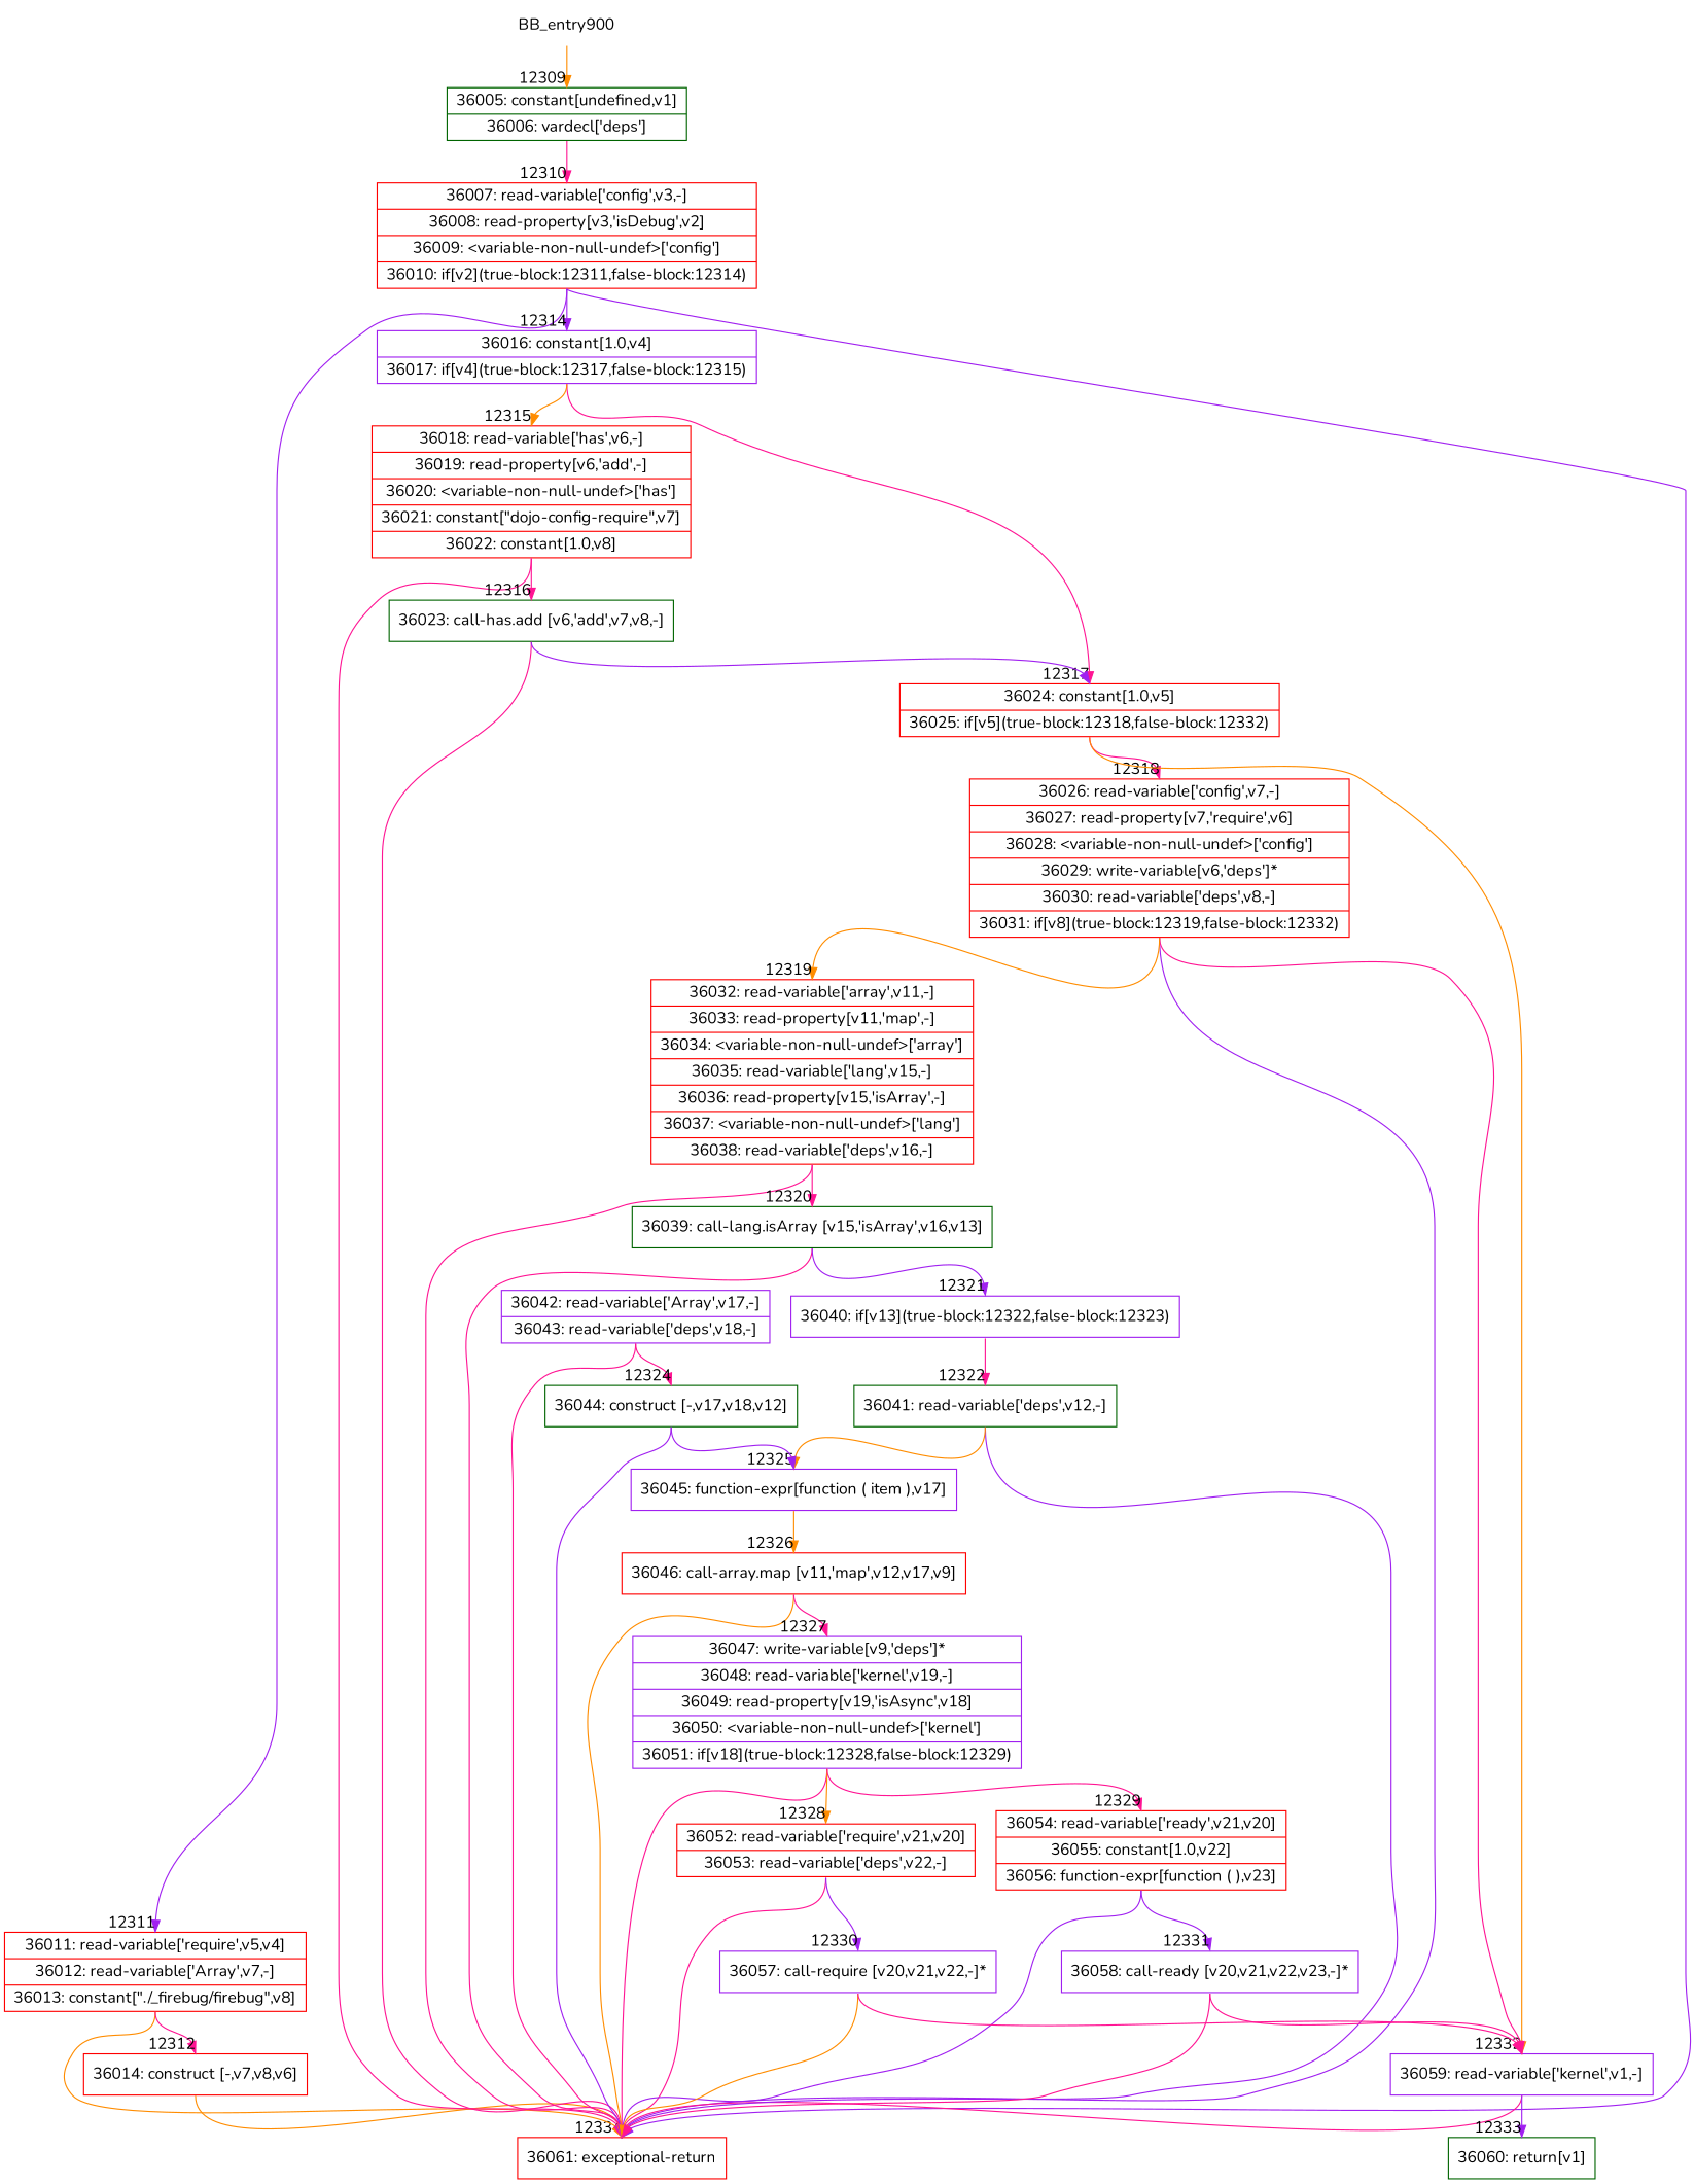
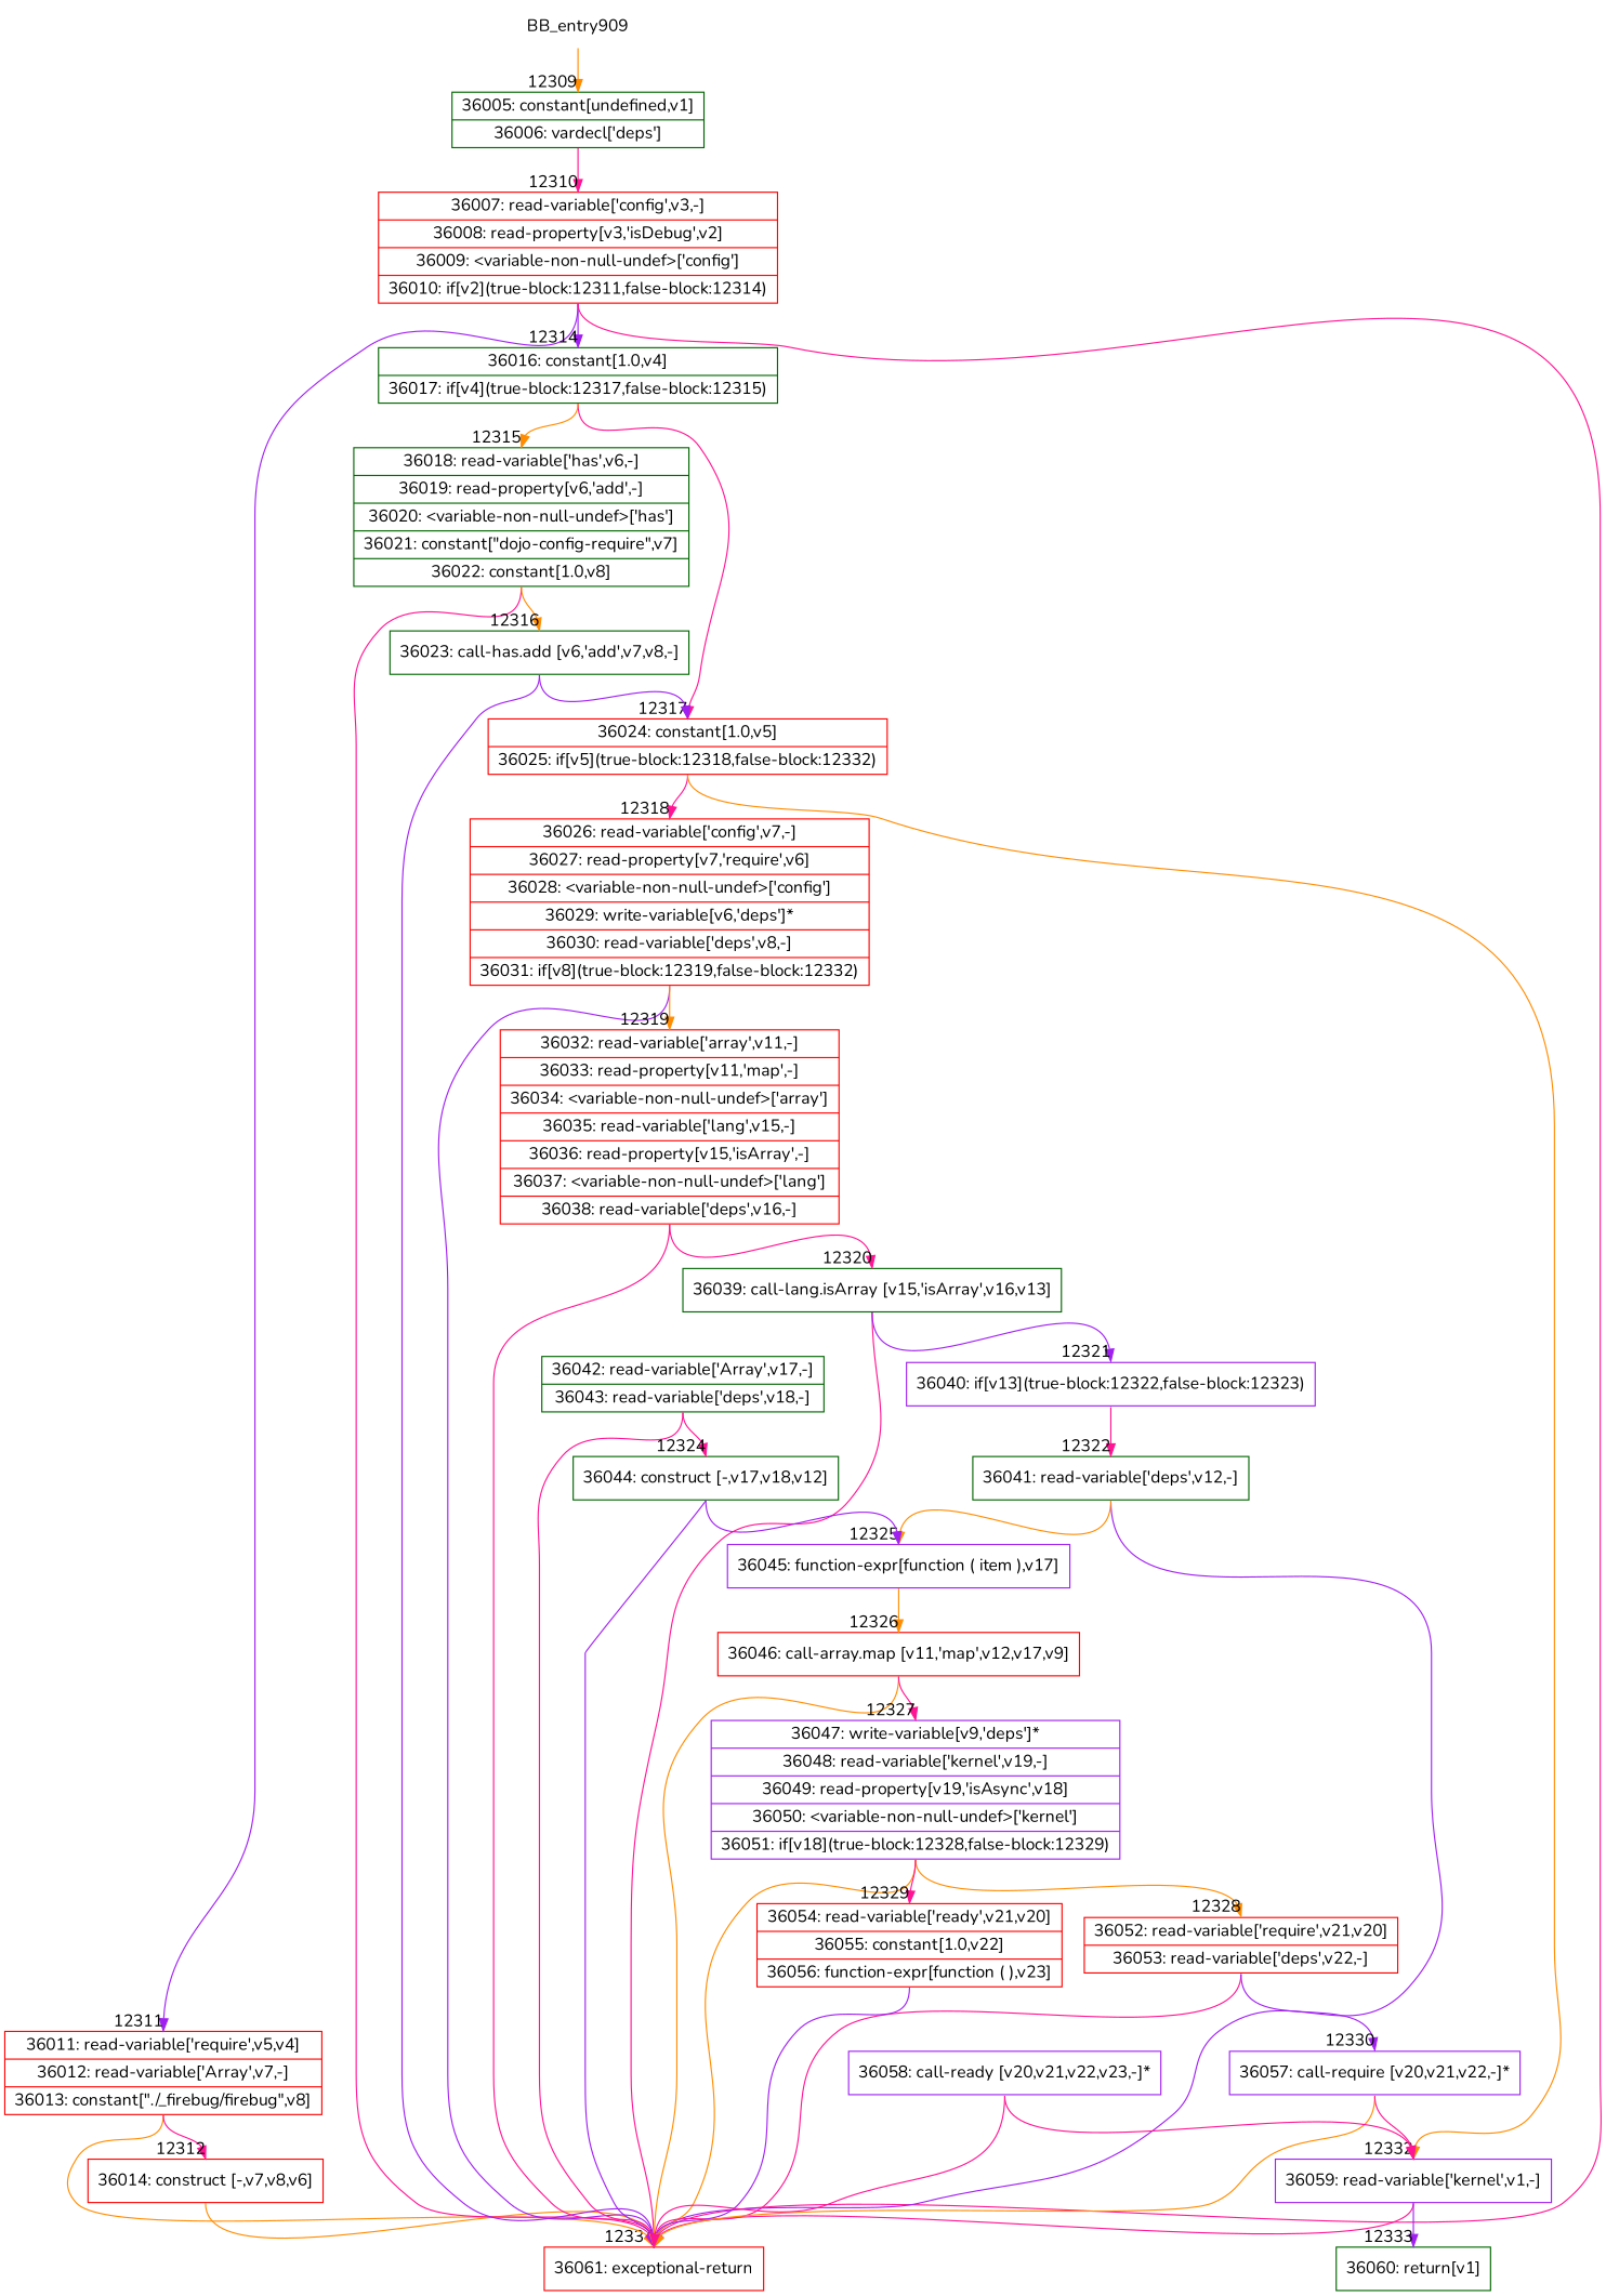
  digraph {
    fontname=Nunito
    rankdir=TD
    node [color=red fontname=Nunito shape=record]
    edge [color=deeppink fontname=Nunito headport=n tailport=s]
-   BB_entry909 [color=darkgreen shape=none label=BB_entry900]
+   BB_entry909 [color=darkgreen shape=none]
    n2 [color=darkgreen label="{36005: constant[undefined,v1]|36006: vardecl['deps']}"]
    n3 [label="{36007: read-variable['config',v3,-]|36008: read-property[v3,'isDebug',v2]|36009: \<variable-non-null-undef\>['config']|36010: if[v2](true-block:12311,false-block:12314)}"]
    n4 [label="{36011: read-variable['require',v5,v4]|36012: read-variable['Array',v7,-]|36013: constant[\"./_firebug/firebug\",v8]}"]
-   n5 [color=purple label="{36016: constant[1.0,v4]|36017: if[v4](true-block:12317,false-block:12315)}"]
+   n5 [color=darkgreen label="{36016: constant[1.0,v4]|36017: if[v4](true-block:12317,false-block:12315)}"]
    n6 [label="{36061: exceptional-return}"]
    n7 [label="{36014: construct [-,v7,v8,v6]}"]
    n8 [label="{36024: constant[1.0,v5]|36025: if[v5](true-block:12318,false-block:12332)}"]
-   n9 [label="{36018: read-variable['has',v6,-]|36019: read-property[v6,'add',-]|36020: \<variable-non-null-undef\>['has']|36021: constant[\"dojo-config-require\",v7]|36022: constant[1.0,v8]}"]
+   n9 [color=darkgreen label="{36018: read-variable['has',v6,-]|36019: read-property[v6,'add',-]|36020: \<variable-non-null-undef\>['has']|36021: constant[\"dojo-config-require\",v7]|36022: constant[1.0,v8]}"]
    n10 [label="{36026: read-variable['config',v7,-]|36027: read-property[v7,'require',v6]|36028: \<variable-non-null-undef\>['config']|36029: write-variable[v6,'deps']*|36030: read-variable['deps',v8,-]|36031: if[v8](true-block:12319,false-block:12332)}"]
    n11 [color=purple label="{36059: read-variable['kernel',v1,-]}"]
    n12 [color=darkgreen label="{36023: call-has.add [v6,'add',v7,v8,-]}"]
    n13 [label="{36032: read-variable['array',v11,-]|36033: read-property[v11,'map',-]|36034: \<variable-non-null-undef\>['array']|36035: read-variable['lang',v15,-]|36036: read-property[v15,'isArray',-]|36037: \<variable-non-null-undef\>['lang']|36038: read-variable['deps',v16,-]}"]
    n14 [color=darkgreen label="{36060: return[v1]}"]
    n15 [color=darkgreen label="{36039: call-lang.isArray [v15,'isArray',v16,v13]}"]
    n16 [color=purple label="{36040: if[v13](true-block:12322,false-block:12323)}"]
    n17 [color=darkgreen label="{36041: read-variable['deps',v12,-]}"]
    n18 [color=purple label="{36045: function-expr[function ( item ),v17]}"]
-   n19 [color=purple label="{36042: read-variable['Array',v17,-]|36043: read-variable['deps',v18,-]}"]
+   n19 [color=darkgreen label="{36042: read-variable['Array',v17,-]|36043: read-variable['deps',v18,-]}"]
    n20 [color=darkgreen label="{36044: construct [-,v17,v18,v12]}"]
    n21 [label="{36046: call-array.map [v11,'map',v12,v17,v9]}"]
    n22 [color=purple label="{36047: write-variable[v9,'deps']*|36048: read-variable['kernel',v19,-]|36049: read-property[v19,'isAsync',v18]|36050: \<variable-non-null-undef\>['kernel']|36051: if[v18](true-block:12328,false-block:12329)}"]
    n23 [label="{36052: read-variable['require',v21,v20]|36053: read-variable['deps',v22,-]}"]
    n24 [label="{36054: read-variable['ready',v21,v20]|36055: constant[1.0,v22]|36056: function-expr[function ( ),v23]}"]
    n25 [color=purple label="{36057: call-require [v20,v21,v22,-]*}"]
    n26 [color=purple label="{36058: call-ready [v20,v21,v22,v23,-]*}"]
    BB_entry909 -> n2 [color=darkorange headlabel="    12309"]
    n2 -> n3 [headlabel="      12310"]
    n3 -> n4 [color=purple headlabel="      12311"]
    n3 -> n5 [color=purple headlabel="      12314"]
-   n3 -> n6 [color=purple headlabel="      12334"]
+   n3 -> n6 [headlabel="      12334"]
    n4 -> n6 [color=darkorange]
    n4 -> n7 [headlabel="      12312"]
    n5 -> n8 [headlabel="      12317"]
    n5 -> n9 [color=darkorange headlabel="      12315"]
    n7 -> n6 [color=darkorange]
    n8 -> n10 [headlabel="      12318"]
    n8 -> n11 [color=darkorange headlabel="      12332"]
    n9 -> n6
-   n9 -> n12 [headlabel="      12316"]
+   n9 -> n12 [color=darkorange headlabel="      12316"]
    n10 -> n6 [color=purple]
-   n10 -> n11
    n10 -> n13 [color=darkorange headlabel="      12319"]
    n11 -> n6
    n11 -> n14 [color=purple headlabel="      12333"]
-   n12 -> n6
+   n12 -> n6 [color=purple]
    n12 -> n8 [color=purple]
    n13 -> n6
    n13 -> n15 [headlabel="      12320"]
    n15 -> n6
    n15 -> n16 [color=purple headlabel="      12321"]
    n16 -> n17 [headlabel="      12322"]
    n17 -> n6 [color=purple]
    n17 -> n18 [color=darkorange headlabel="      12325"]
    n18 -> n21 [color=darkorange headlabel="      12326"]
    n19 -> n6
    n19 -> n20 [headlabel="      12324"]
    n20 -> n6 [color=purple]
    n20 -> n18 [color=purple]
    n21 -> n6 [color=darkorange]
    n21 -> n22 [headlabel="      12327"]
-   n22 -> n6
+   n22 -> n6 [color=darkorange]
    n22 -> n23 [color=darkorange headlabel="      12328"]
    n22 -> n24 [headlabel="      12329"]
    n23 -> n6
    n23 -> n25 [color=purple headlabel="      12330"]
    n24 -> n6 [color=purple]
-   n24 -> n26 [color=purple headlabel="      12331"]
    n25 -> n6 [color=darkorange]
    n25 -> n11
    n26 -> n6
    n26 -> n11
  }
